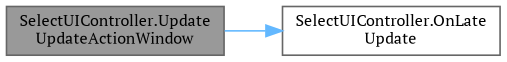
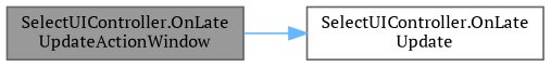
  digraph {
    rankdir=LR
    fontname="PT Serif"
    node [fontname="PT Serif" fontsize=10 shape=box style=filled]
-   n1 [color=gray40 fillcolor=grey60 fontcolor=black height=0.2 label="SelectUIController.Update\lUpdateActionWindow" width=0.4]
+   n1 [color=gray40 fillcolor=grey60 fontcolor=black height=0.2 label="SelectUIController.OnLate\lUpdateActionWindow" width=0.4]
    n2 [color=grey40 fillcolor=white height=0.2 label="SelectUIController.OnLate\lUpdate" width=0.4]
    n1 -> n2 [color=steelblue1 fontname="PT Serif" fontsize=10 labelfontname=Helvetica labelfontsize=10 style=solid]
  }
